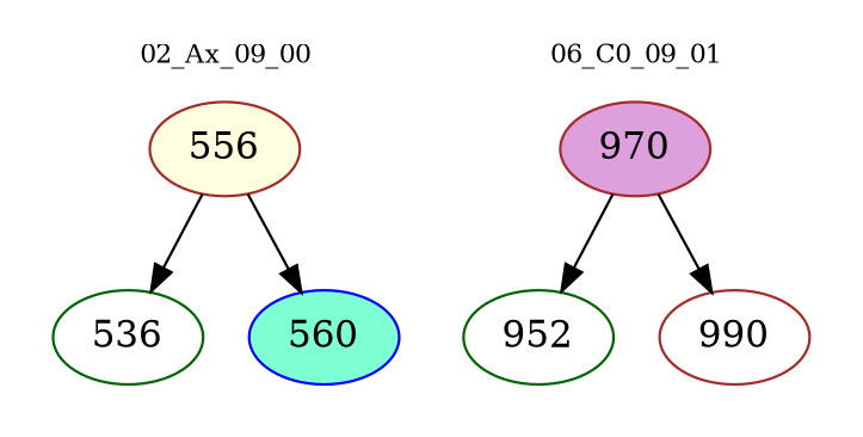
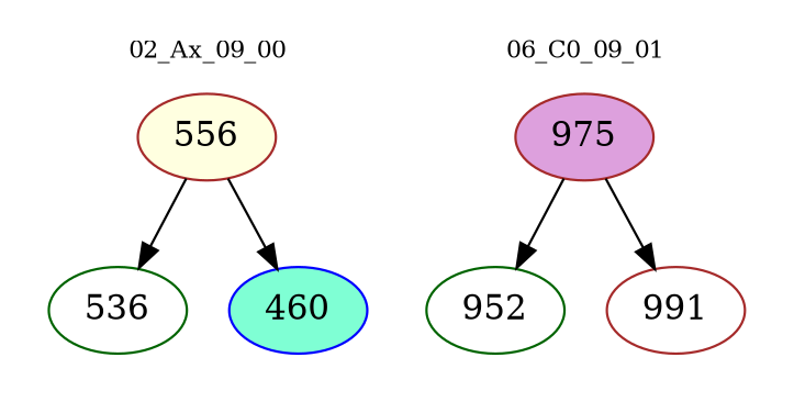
  digraph {
    node [color=brown fillcolor=white style=filled]
    edge [color=black]
    n1 [fillcolor=lightyellow label=556]
    n2 [color=darkgreen label=536]
-   n3 [color=blue fillcolor=aquamarine label=560]
-   n4 [fillcolor=plum label=970]
+   n3 [color=blue fillcolor=aquamarine label=460]
+   n4 [fillcolor=plum label=975]
    n5 [color=darkgreen label=952]
-   n6 [label=990]
+   n6 [label=991]
    subgraph cluster_1 {
      color=white
      fontsize=10
      label="02_Ax_09_00"
      n1
      n2
      n3
    }
    subgraph cluster_2 {
      color=white
      fontsize=10
      label="06_C0_09_01"
      n4
      n5
      n6
    }
    n1 -> n2
    n1 -> n3
    n4 -> n5
    n4 -> n6
  }
